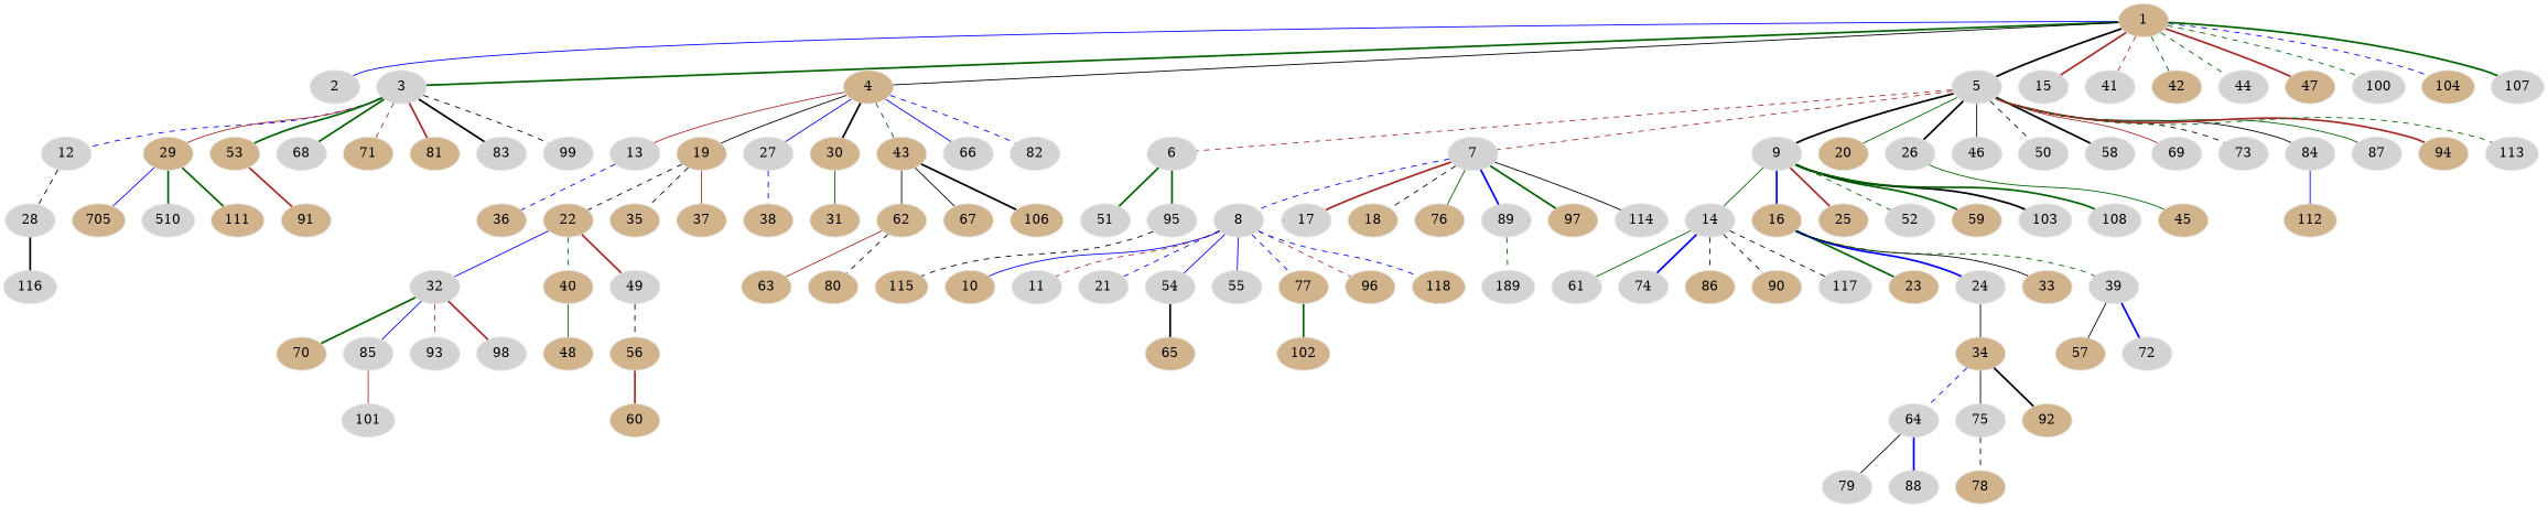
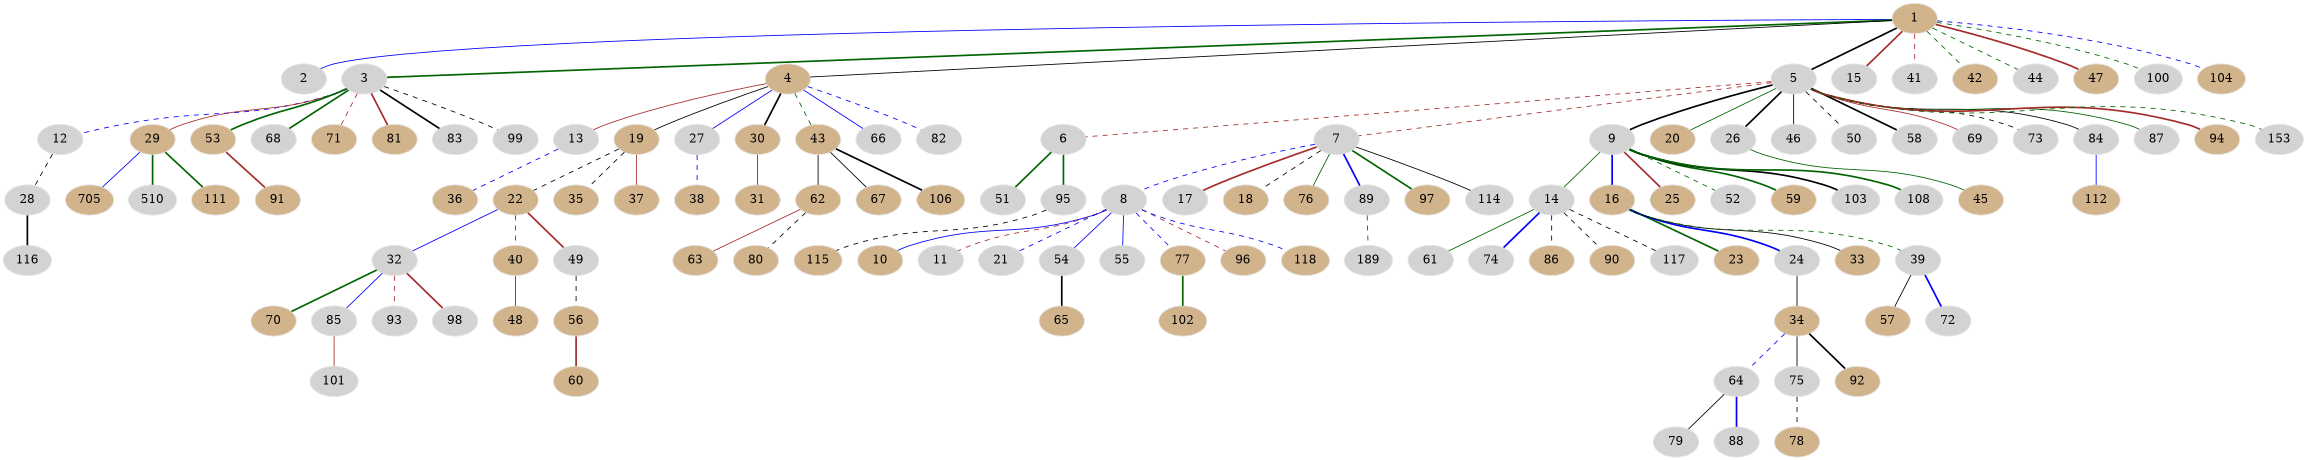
  graph {
    node [color=gray90 fillcolor=lightgrey style=filled]
    edge [color=black style=bold]
    1 [fillcolor=tan]
    2
    3
    4 [fillcolor=tan]
    5
    15
    41
    42 [fillcolor=tan]
    44
    47 [fillcolor=tan]
    100
    104 [fillcolor=tan]
-   107
    12
    29 [fillcolor=tan]
    53 [fillcolor=tan]
    68
    71 [fillcolor=tan]
    81 [fillcolor=tan]
    83
    99
    13
    19 [fillcolor=tan]
    27
    30 [fillcolor=tan]
    43 [fillcolor=tan]
    66
    82
    6
    7
    9
    20 [fillcolor=tan]
    26
    46
    50
    58
    69
    73
    84
    87
    94 [fillcolor=tan]
-   113
+   113 [label=153]
    28
    n44 [fillcolor=tan label=705]
    n45 [label=510]
    111 [fillcolor=tan]
    91 [fillcolor=tan]
    36 [fillcolor=tan]
    22 [fillcolor=tan]
    35 [fillcolor=tan]
    37 [fillcolor=tan]
    38 [fillcolor=tan]
    31 [fillcolor=tan]
    62 [fillcolor=tan]
    67 [fillcolor=tan]
    106 [fillcolor=tan]
    51
    95
    8
    17
    18 [fillcolor=tan]
    76 [fillcolor=tan]
    89
    97 [fillcolor=tan]
    114
    14
    16 [fillcolor=tan]
    25 [fillcolor=tan]
    52
    59 [fillcolor=tan]
    103
    108
    45 [fillcolor=tan]
    112 [fillcolor=tan]
    115 [fillcolor=tan]
    10 [fillcolor=tan]
    11
    21
    54
    55
    77 [fillcolor=tan]
    96 [fillcolor=tan]
    118 [fillcolor=tan]
    n84 [label=189]
    65 [fillcolor=tan]
    102 [fillcolor=tan]
    61
    74
    86 [fillcolor=tan]
    90 [fillcolor=tan]
    117
    23 [fillcolor=tan]
    24
    33 [fillcolor=tan]
    39
    116
    34 [fillcolor=tan]
    57 [fillcolor=tan]
    72
    32
    40 [fillcolor=tan]
    49
    70 [fillcolor=tan]
    85
    93
    98
    48 [fillcolor=tan]
    56 [fillcolor=tan]
    64
    75
    92 [fillcolor=tan]
    101
    79
    88
    78 [fillcolor=tan]
    63 [fillcolor=tan]
    80 [fillcolor=tan]
    60 [fillcolor=tan]
    1 -- 2 [color=blue style=solid]
    1 -- 3 [color=darkgreen]
    1 -- 4 [style=solid]
    1 -- 5
    1 -- 15 [color=brown]
    1 -- 41 [color=brown style=dashed]
    1 -- 42 [color=darkgreen style=dashed]
    1 -- 44 [color=darkgreen style=dashed]
    1 -- 47 [color=brown]
    1 -- 100 [color=darkgreen style=dashed]
    1 -- 104 [color=blue style=dashed]
-   1 -- 107 [color=darkgreen]
    3 -- 12 [color=blue style=dashed]
    3 -- 29 [color=brown style=solid]
    3 -- 53 [color=darkgreen]
    3 -- 68 [color=darkgreen]
    3 -- 71 [color=brown style=dashed]
    3 -- 81 [color=brown]
    3 -- 83
    3 -- 99 [style=dashed]
    4 -- 13 [color=brown style=solid]
    4 -- 19 [style=solid]
    4 -- 27 [color=blue style=solid]
    4 -- 30
    4 -- 43 [color=darkgreen style=dashed]
    4 -- 66 [color=blue style=solid]
    4 -- 82 [color=blue style=dashed]
    5 -- 6 [color=brown style=dashed]
    5 -- 7 [color=brown style=dashed]
    5 -- 9
    5 -- 20 [color=darkgreen style=solid]
    5 -- 26
    5 -- 46 [style=solid]
    5 -- 50 [style=dashed]
    5 -- 58
    5 -- 69 [color=brown style=solid]
    5 -- 73 [style=dashed]
    5 -- 84 [style=solid]
    5 -- 87 [color=darkgreen style=solid]
    5 -- 94 [color=brown]
    5 -- 113 [color=darkgreen style=dashed]
    12 -- 28 [style=dashed]
    29 -- n44 [color=blue style=solid]
    29 -- n45 [color=darkgreen]
    29 -- 111 [color=darkgreen]
    53 -- 91 [color=brown]
    13 -- 36 [color=blue style=dashed]
    19 -- 22 [style=dashed]
    19 -- 35 [style=dashed]
    19 -- 37 [color=brown style=solid]
    27 -- 38 [color=blue style=dashed]
    30 -- 31 [color=darkgreen style=solid]
    43 -- 62 [style=solid]
    43 -- 67 [style=solid]
    43 -- 106
    6 -- 51 [color=darkgreen]
    6 -- 95 [color=darkgreen]
    7 -- 8 [color=blue style=dashed]
    7 -- 17 [color=brown]
    7 -- 18 [style=dashed]
    7 -- 76 [color=darkgreen style=solid]
    7 -- 89 [color=blue]
    7 -- 97 [color=darkgreen]
    7 -- 114 [style=solid]
    9 -- 14 [color=darkgreen style=solid]
    9 -- 16 [color=blue]
    9 -- 25 [color=brown]
    9 -- 52 [color=darkgreen style=dashed]
    9 -- 59 [color=darkgreen]
    9 -- 103
    9 -- 108 [color=darkgreen]
    26 -- 45 [color=darkgreen style=solid]
    84 -- 112 [color=blue style=solid]
    28 -- 116
    22 -- 32 [color=blue style=solid]
    22 -- 40 [color=darkgreen style=dashed]
    22 -- 49 [color=brown]
    62 -- 63 [color=brown style=solid]
    62 -- 80 [style=dashed]
    95 -- 115 [style=dashed]
    8 -- 10 [color=blue style=solid]
    8 -- 11 [color=brown style=dashed]
    8 -- 21 [color=blue style=dashed]
    8 -- 54 [color=blue style=solid]
    8 -- 55 [color=blue style=solid]
    8 -- 77 [color=blue style=dashed]
    8 -- 96 [color=brown style=dashed]
    8 -- 118 [color=blue style=dashed]
    89 -- n84 [color=darkgreen style=dashed]
    14 -- 61 [color=darkgreen style=solid]
    14 -- 74 [color=blue]
    14 -- 86 [style=dashed]
    14 -- 90 [style=dashed]
    14 -- 117 [style=dashed]
    16 -- 23 [color=darkgreen]
    16 -- 24 [color=blue]
    16 -- 33 [style=solid]
    16 -- 39 [color=darkgreen style=dashed]
    54 -- 65
    77 -- 102 [color=darkgreen]
    24 -- 34 [style=solid]
    39 -- 57 [style=solid]
    39 -- 72 [color=blue]
    34 -- 64 [color=blue style=dashed]
    34 -- 75 [style=solid]
    34 -- 92
    32 -- 70 [color=darkgreen]
    32 -- 85 [color=blue style=solid]
    32 -- 93 [color=brown style=dashed]
    32 -- 98 [color=brown]
    40 -- 48 [color=darkgreen style=solid]
    49 -- 56 [style=dashed]
    85 -- 101 [color=brown style=solid]
    56 -- 60 [color=brown]
    64 -- 79 [style=solid]
    64 -- 88 [color=blue]
    75 -- 78 [style=dashed]
  }
